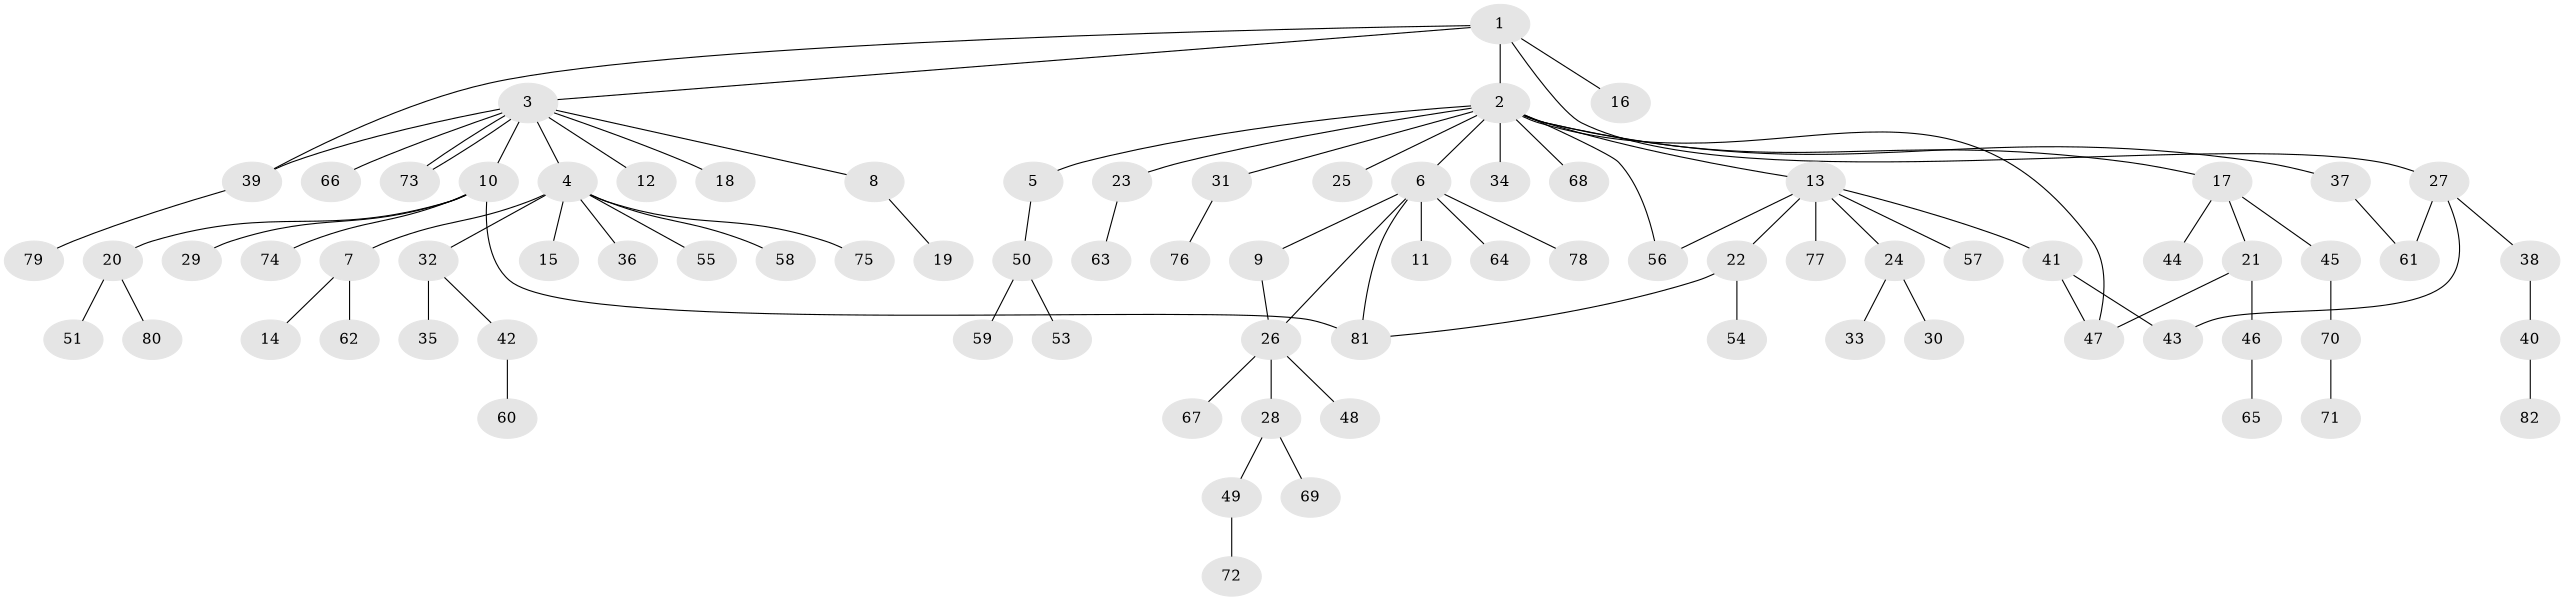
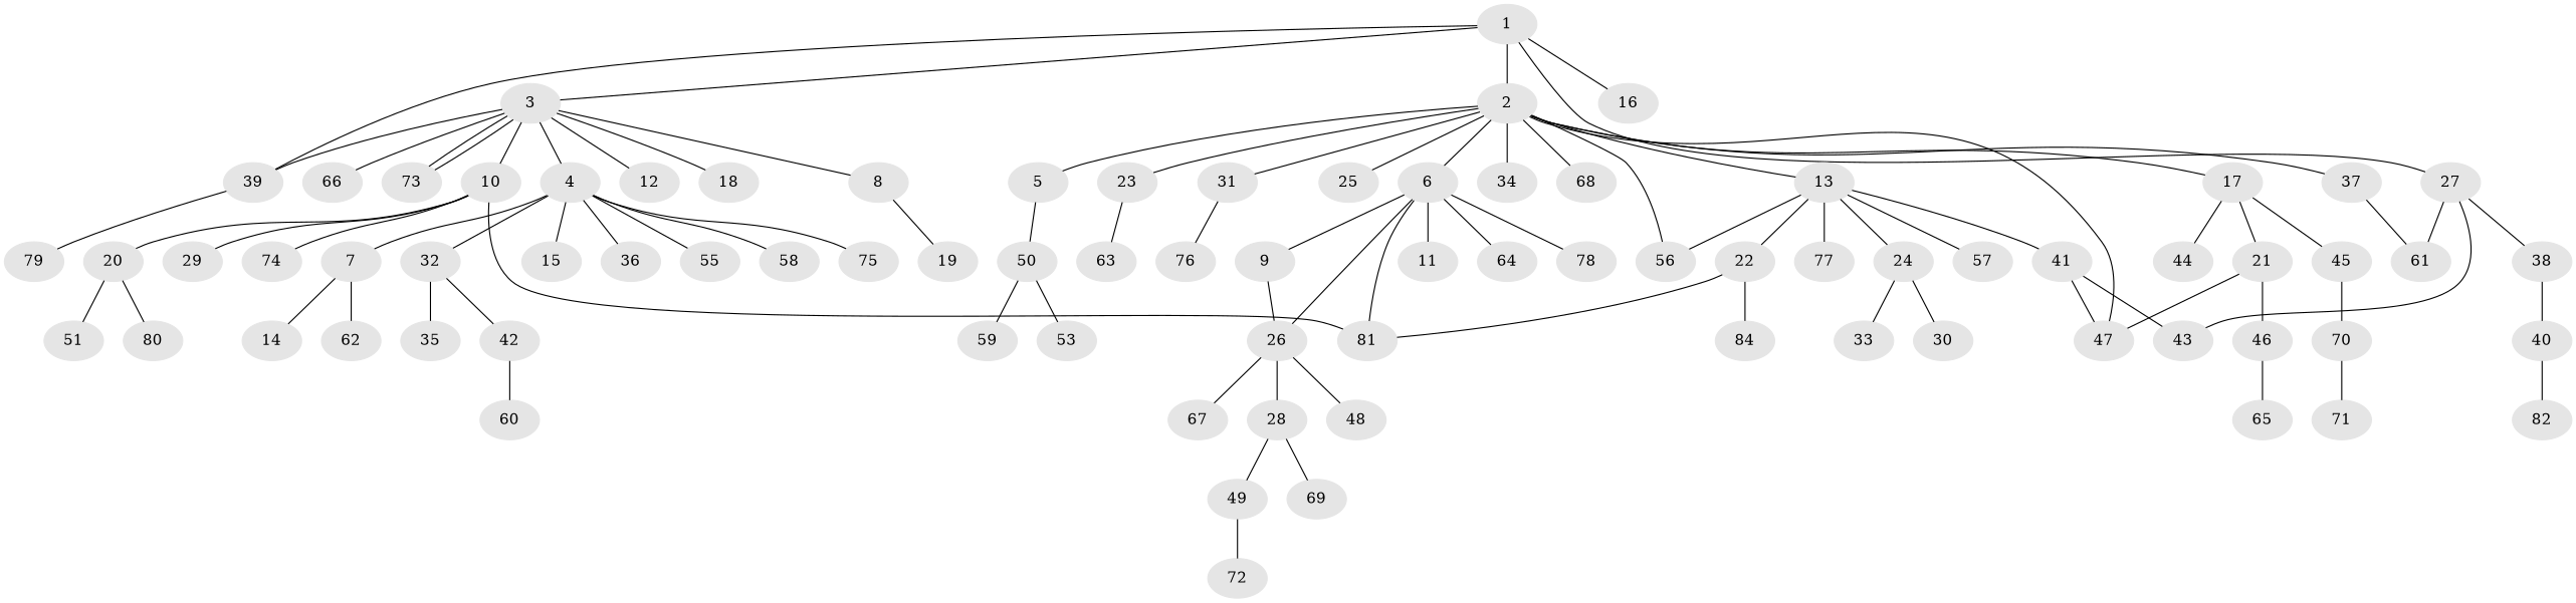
  graph {
    node [color=gray90 style=filled]
    1
    2
    3
    16
    27
    39
    5
    6
    13
    17
    23
    25
    31
    34
    37
    47
    56
    68
    4
    8
    10
    12
    18
    66
    73
    38
    43
    61
    79
    50
    9
    11
    26
    64
    78
    81
    22
    24
    41
    57
    77
    21
    44
    45
    63
    76
    7
    15
    32
    36
    55
    58
    75
    19
    20
    29
    74
    14
    62
    35
    42
    53
    59
    28
    48
    67
    51
    80
-   54
+   54 [label=84]
    30
    33
    46
    70
    65
    49
    69
    40
    72
    60
    n80 [label=82]
    71
    1 -- 2
    1 -- 3
    1 -- 16
    1 -- 27
    1 -- 39
    2 -- 5
    2 -- 6
    2 -- 13
    2 -- 17
    2 -- 23
    2 -- 25
    2 -- 31
    2 -- 34
    2 -- 37
    2 -- 47
    2 -- 56
    2 -- 68
    3 -- 39
    3 -- 4
    3 -- 8
    3 -- 10
    3 -- 12
    3 -- 18
    3 -- 66
    3 -- 73
    3 -- 73
    27 -- 38
    27 -- 43
    27 -- 61
    39 -- 79
    5 -- 50
    6 -- 9
    6 -- 11
    6 -- 26
    6 -- 64
    6 -- 78
    6 -- 81
    13 -- 56
    13 -- 22
    13 -- 24
    13 -- 41
    13 -- 57
    13 -- 77
    17 -- 21
    17 -- 44
    17 -- 45
    23 -- 63
    31 -- 76
    37 -- 61
    4 -- 7
    4 -- 15
    4 -- 32
    4 -- 36
    4 -- 55
    4 -- 58
    4 -- 75
    8 -- 19
    10 -- 81
    10 -- 20
    10 -- 29
    10 -- 74
    38 -- 40
    50 -- 53
    50 -- 59
    9 -- 26
    26 -- 28
    26 -- 48
    26 -- 67
    22 -- 81
    22 -- 54
    24 -- 30
    24 -- 33
    41 -- 47
    41 -- 43
    21 -- 47
    21 -- 46
    45 -- 70
    7 -- 14
    7 -- 62
    32 -- 35
    32 -- 42
    20 -- 51
    20 -- 80
    42 -- 60
    28 -- 49
    28 -- 69
    46 -- 65
    70 -- 71
    49 -- 72
    40 -- n80
  }
